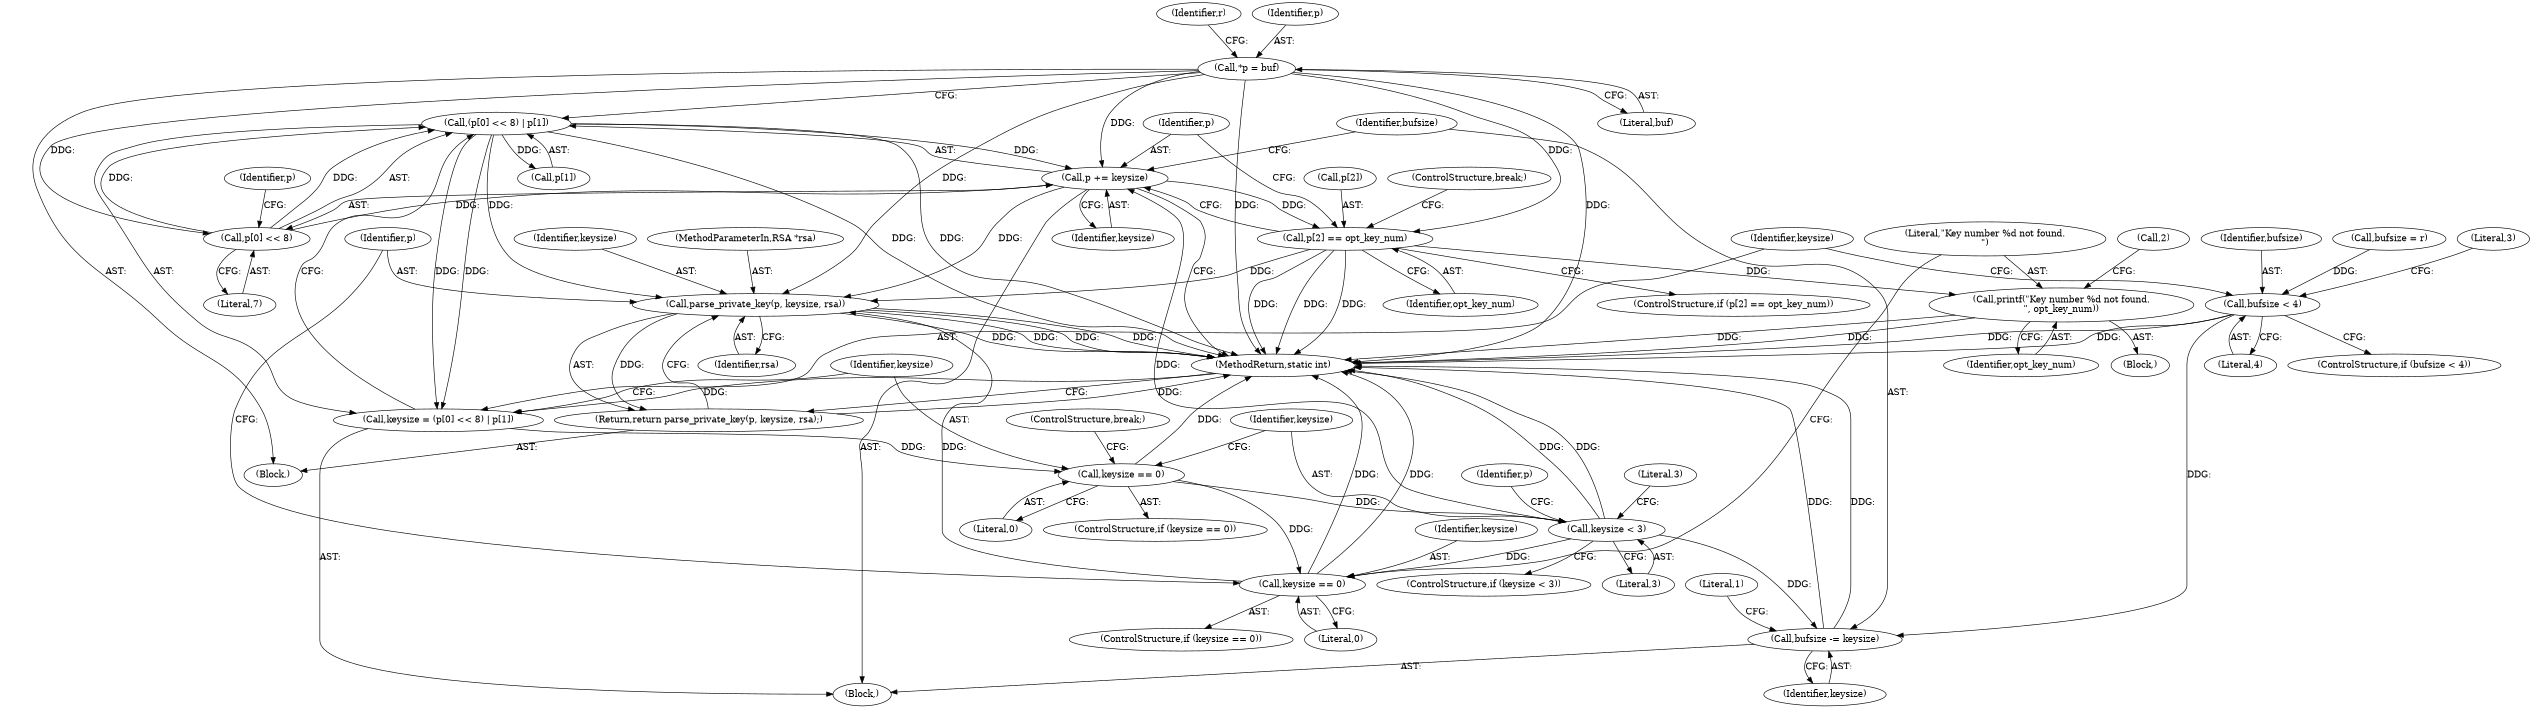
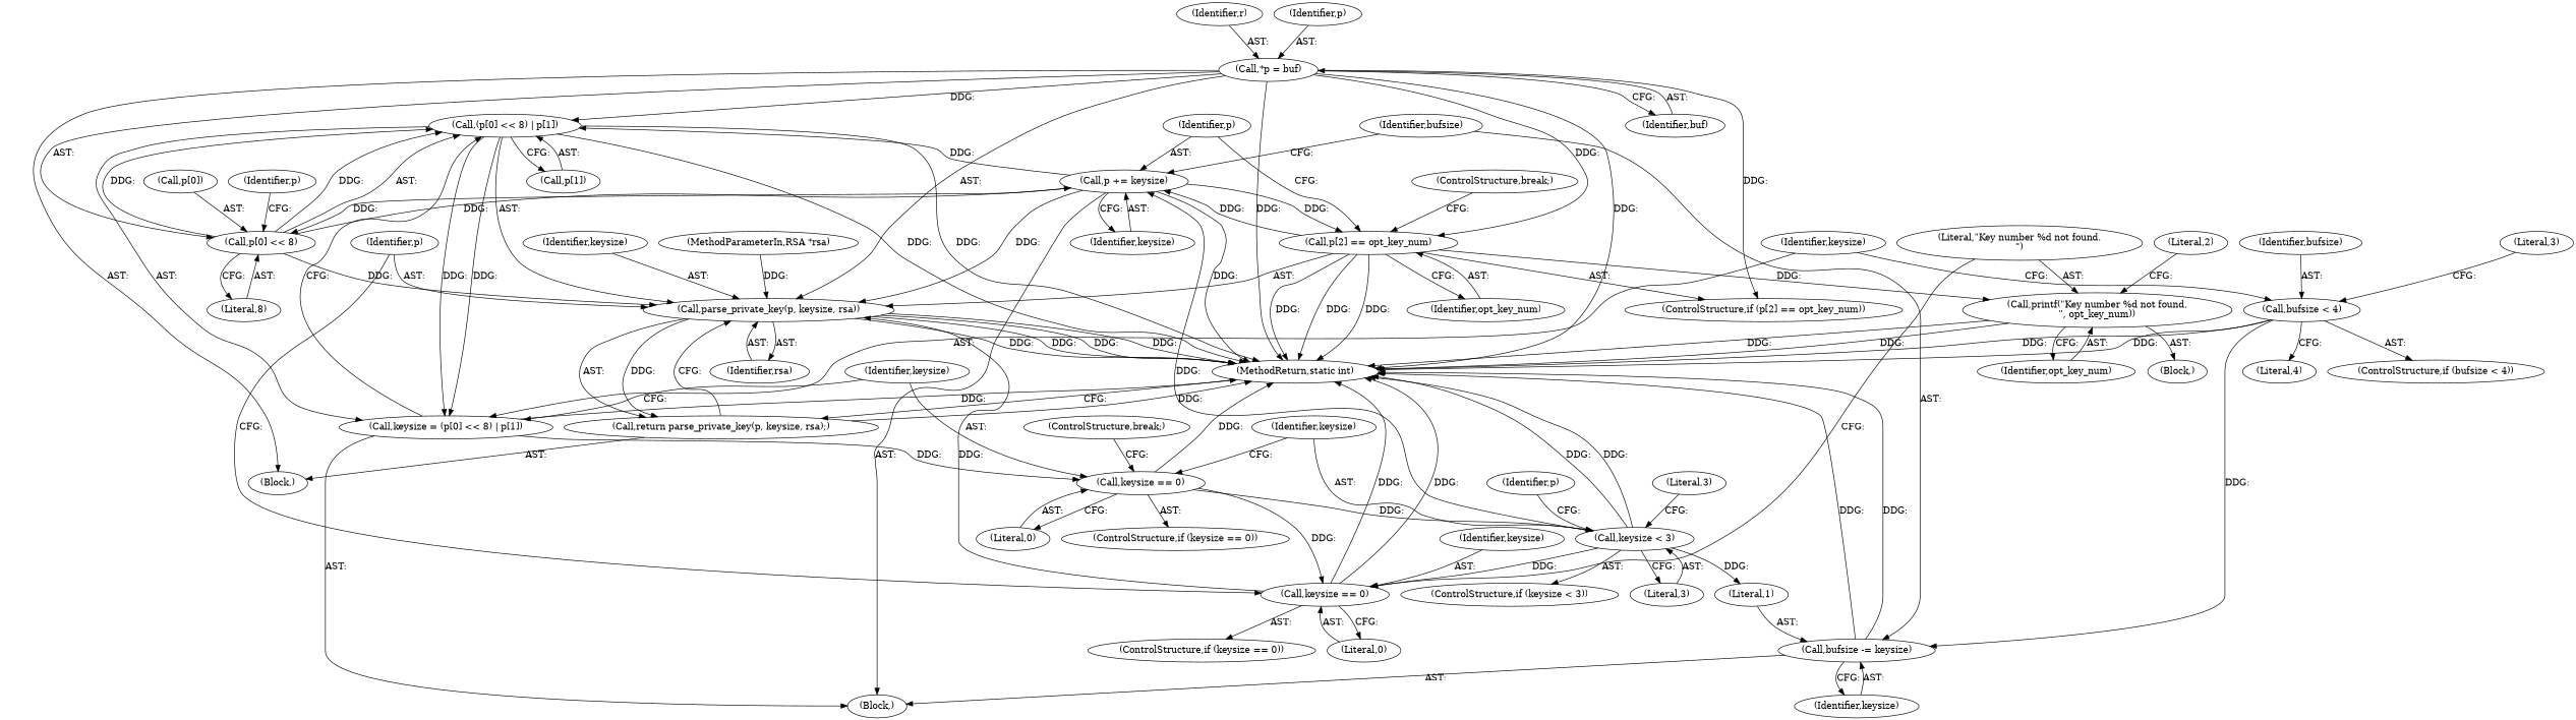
  digraph {
    n1 [label="(Call,(p[0] << 8) | p[1])"]
    n2 [label="(Call,p += keysize)"]
    n3 [label="(Call,keysize = (p[0] << 8) | p[1])"]
    n4 [label="(Call,parse_private_key(p, keysize, rsa))"]
    n5 [label="(Call,p[1])"]
    n6 [label="(MethodReturn,static int)"]
    n7 [label="(Call,p[0] << 8)"]
    n8 [label="(Call,p[2] == opt_key_num)"]
    n9 [label="(Identifier,keysize)"]
    n10 [label="(Block,)"]
    n11 [label="(Call,keysize == 0)"]
-   n12 [label="(Return,return parse_private_key(p, keysize, rsa);)"]
+   n12 [label="(Call,return parse_private_key(p, keysize, rsa);)"]
    n13 [label="(Identifier,rsa)"]
-   n14 [label="(Literal,7)"]
+   n14 [label="(Literal,8)"]
    n15 [label="(Call,printf(\"Key number %d not found.\n\", opt_key_num))"]
    n16 [label="(ControlStructure,if (p[2] == opt_key_num))"]
    n17 [label="(Identifier,opt_key_num)"]
    n18 [label="(Call,keysize < 3)"]
    n19 [label="(Call,bufsize -= keysize)"]
    n20 [label="(Call,keysize == 0)"]
    n21 [label="(Literal,3)"]
    n22 [label="(ControlStructure,if (keysize < 3))"]
    n23 [label="(Identifier,keysize)"]
    n24 [label="(Literal,0)"]
    n25 [label="(ControlStructure,if (keysize == 0))"]
    n26 [label="(ControlStructure,if (keysize == 0))"]
    n27 [label="(Literal,0)"]
    n28 [label="(Call,*p = buf)"]
-   n29 [label="(Literal,buf)"]
+   n29 [label="(Identifier,buf)"]
    n30 [label="(Block,)"]
    n31 [label="(Block,)"]
    n32 [label="(Identifier,opt_key_num)"]
    n33 [label="(Call,bufsize < 4)"]
    n34 [label="(Literal,4)"]
    n35 [label="(ControlStructure,if (bufsize < 4))"]
    n36 [label="(Identifier,p)"]
    n37 [label="(Identifier,keysize)"]
    n38 [label="(Identifier,r)"]
    n39 [label="(Literal,3)"]
    n40 [label="(Literal,1)"]
    n41 [label="(Identifier,bufsize)"]
    n42 [label="(Identifier,bufsize)"]
    n43 [label="(Identifier,keysize)"]
    n44 [label="(Identifier,p)"]
    n45 [label="(Literal,\"Key number %d not found.\n\")"]
-   n46 [label="(Call,bufsize = r)"]
    n47 [label="(Identifier,keysize)"]
-   n48 [label="(Call,p[2])"]
    n49 [label="(ControlStructure,break;)"]
    n50 [label="(Identifier,p)"]
    n51 [label="(MethodParameterIn,RSA *rsa)"]
-   n52 [label="(Call,2)"]
+   n52 [label="(Literal,2)"]
    n53 [label="(ControlStructure,break;)"]
+   n54 [label="(Call,p[0])"]
    n55 [label="(Identifier,p)"]
    n56 [label="(Identifier,keysize)"]
    n57 [label="(Identifier,keysize)"]
    n58 [label="(Literal,3)"]
    n59 [label="(Identifier,p)"]
-   n1 -> n2 [label="DDG: "]
    n1 -> n3 [label="AST: "]
    n1 -> n3 [label="DDG: "]
    n1 -> n3 [label="DDG: "]
-   n1 -> n4 [label="DDG: "]
-   n1 -> n5 [label="DDG: "]
+   n1 -> n4 [label="AST: "]
+   n1 -> n5 [label="CFG: "]
    n1 -> n6 [label="DDG: "]
    n1 -> n6 [label="DDG: "]
-   n2 -> n1 [label="AST: "]
+   n2 -> n1 [label="DDG: "]
    n2 -> n4 [label="DDG: "]
-   n2 -> n6 [label="CFG: "]
-   n2 -> n7 [label="AST: "]
+   n2 -> n6 [label="DDG: "]
+   n2 -> n7 [label="DDG: "]
    n2 -> n8 [label="DDG: "]
    n2 -> n9 [label="CFG: "]
    n2 -> n10 [label="AST: "]
    n3 -> n1 [label="CFG: "]
-   n6 -> n3 [label="DDG: "]
+   n3 -> n6 [label="DDG: "]
    n3 -> n10 [label="AST: "]
    n3 -> n11 [label="DDG: "]
    n4 -> n6 [label="DDG: "]
    n4 -> n6 [label="DDG: "]
    n4 -> n6 [label="DDG: "]
    n4 -> n6 [label="DDG: "]
    n4 -> n12 [label="AST: "]
    n4 -> n12 [label="DDG: "]
-   n4 -> n13 [label="CFG: "]
+   n4 -> n13 [label="AST: "]
    n5 -> n1 [label="AST: "]
    n6 -> n12 [label="CFG: "]
    n7 -> n1 [label="AST: "]
    n7 -> n1 [label="DDG: "]
    n7 -> n1 [label="DDG: "]
    n7 -> n2 [label="DDG: "]
+   n7 -> n4 [label="DDG: "]
    n7 -> n14 [label="CFG: "]
-   n8 -> n2 [label="CFG: "]
-   n8 -> n4 [label="DDG: "]
+   n8 -> n2 [label="DDG: "]
+   n8 -> n4 [label="AST: "]
    n8 -> n6 [label="DDG: "]
    n8 -> n6 [label="DDG: "]
    n8 -> n6 [label="DDG: "]
    n8 -> n15 [label="DDG: "]
-   n8 -> n16 [label="CFG: "]
+   n8 -> n16 [label="AST: "]
    n8 -> n17 [label="CFG: "]
    n9 -> n2 [label="AST: "]
    n11 -> n6 [label="DDG: "]
    n11 -> n18 [label="DDG: "]
    n11 -> n20 [label="DDG: "]
    n11 -> n26 [label="AST: "]
    n11 -> n27 [label="CFG: "]
    n12 -> n4 [label="CFG: "]
    n12 -> n6 [label="DDG: "]
    n12 -> n30 [label="AST: "]
    n13 -> n4 [label="AST: "]
    n14 -> n7 [label="AST: "]
    n15 -> n6 [label="DDG: "]
    n15 -> n6 [label="DDG: "]
    n15 -> n31 [label="AST: "]
    n15 -> n32 [label="CFG: "]
    n17 -> n8 [label="AST: "]
    n18 -> n2 [label="DDG: "]
    n18 -> n6 [label="DDG: "]
    n18 -> n6 [label="DDG: "]
-   n18 -> n19 [label="DDG: "]
+   n18 -> n40 [label="DDG: "]
    n18 -> n20 [label="DDG: "]
    n18 -> n21 [label="CFG: "]
-   n18 -> n22 [label="CFG: "]
+   n18 -> n22 [label="AST: "]
    n19 -> n6 [label="DDG: "]
    n19 -> n6 [label="DDG: "]
    n19 -> n10 [label="AST: "]
    n19 -> n23 [label="CFG: "]
    n20 -> n4 [label="DDG: "]
    n20 -> n6 [label="DDG: "]
    n20 -> n6 [label="DDG: "]
    n20 -> n24 [label="CFG: "]
    n20 -> n25 [label="AST: "]
    n21 -> n18 [label="AST: "]
    n23 -> n19 [label="AST: "]
    n24 -> n20 [label="AST: "]
    n27 -> n11 [label="AST: "]
-   n28 -> n1 [label="CFG: "]
-   n28 -> n2 [label="DDG: "]
-   n28 -> n4 [label="DDG: "]
+   n28 -> n1 [label="DDG: "]
+   n28 -> n16 [label="DDG: "]
+   n28 -> n4 [label="AST: "]
    n28 -> n6 [label="DDG: "]
    n28 -> n6 [label="DDG: "]
-   n28 -> n7 [label="DDG: "]
+   n28 -> n7 [label="AST: "]
    n28 -> n8 [label="DDG: "]
    n28 -> n29 [label="CFG: "]
    n28 -> n30 [label="AST: "]
    n29 -> n28 [label="AST: "]
    n32 -> n15 [label="AST: "]
    n33 -> n6 [label="DDG: "]
    n33 -> n6 [label="DDG: "]
    n33 -> n19 [label="DDG: "]
    n33 -> n34 [label="CFG: "]
-   n33 -> n35 [label="CFG: "]
-   n34 -> n33 [label="AST: "]
+   n33 -> n35 [label="AST: "]
    n36 -> n4 [label="AST: "]
    n36 -> n20 [label="CFG: "]
    n37 -> n11 [label="CFG: "]
    n37 -> n18 [label="AST: "]
-   n38 -> n28 [label="CFG: "]
+   n38 -> n28 [label="AST: "]
    n39 -> n18 [label="CFG: "]
-   n40 -> n19 [label="CFG: "]
+   n40 -> n19 [label="AST: "]
    n41 -> n2 [label="CFG: "]
    n41 -> n19 [label="AST: "]
    n42 -> n33 [label="AST: "]
    n43 -> n4 [label="AST: "]
    n44 -> n18 [label="CFG: "]
    n45 -> n15 [label="AST: "]
    n45 -> n20 [label="CFG: "]
-   n46 -> n33 [label="DDG: "]
    n47 -> n3 [label="CFG: "]
    n47 -> n11 [label="AST: "]
-   n48 -> n8 [label="AST: "]
    n49 -> n8 [label="CFG: "]
    n50 -> n2 [label="AST: "]
    n50 -> n8 [label="CFG: "]
-   n51 -> n4 [label="AST: "]
+   n51 -> n4 [label="DDG: "]
    n52 -> n15 [label="CFG: "]
    n53 -> n11 [label="CFG: "]
+   n54 -> n7 [label="AST: "]
    n55 -> n28 [label="AST: "]
    n56 -> n20 [label="AST: "]
    n57 -> n3 [label="AST: "]
    n57 -> n33 [label="CFG: "]
    n58 -> n33 [label="CFG: "]
    n59 -> n7 [label="CFG: "]
  }
